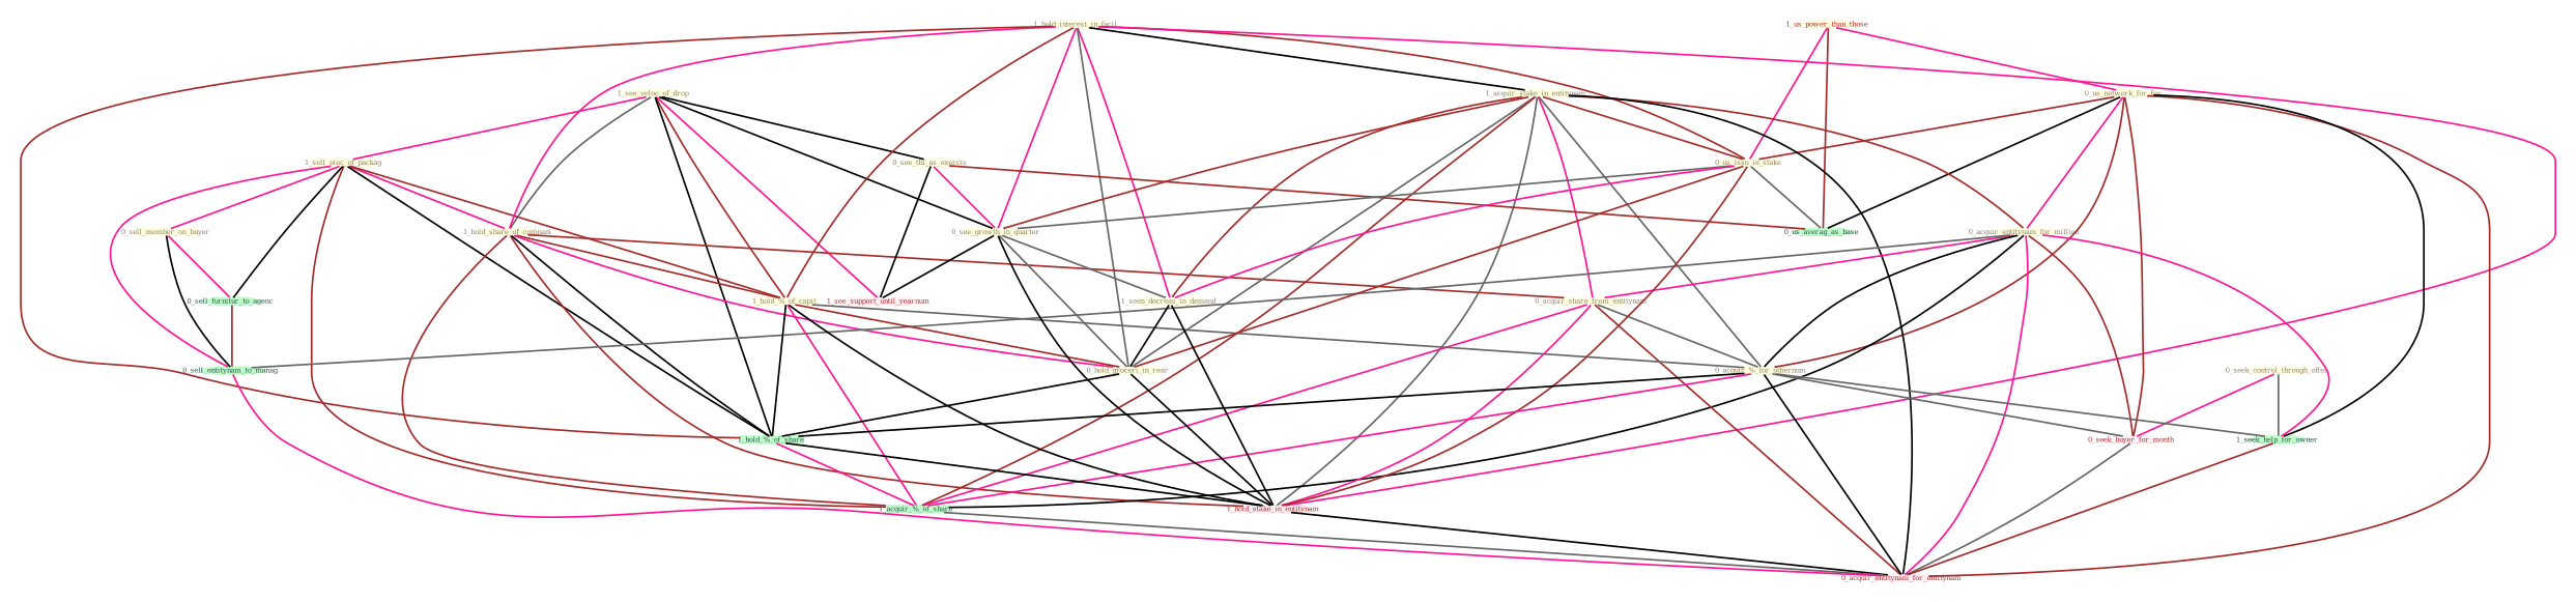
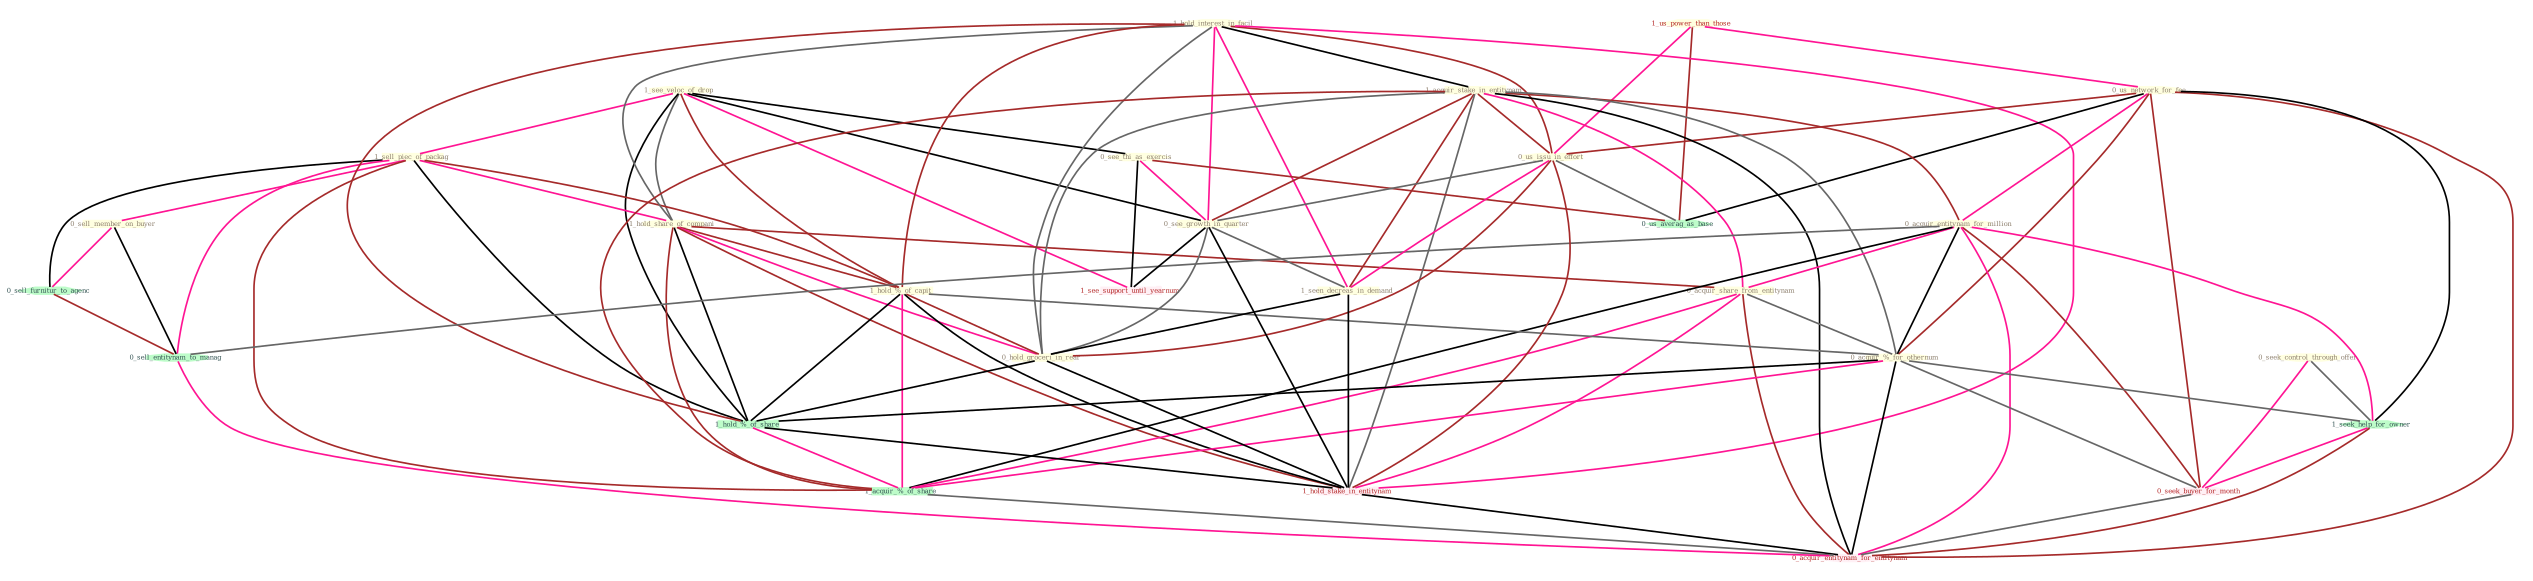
  graph {
    node [color="#ffffe0" fixedsize=true fontcolor="#8b7d6b" fontsize=4 shape=octagon style=filled]
    edge [color=deeppink w=1]
    "1_see_veloc_of_drop " [height=.06 width=.5]
    "1_sell_piec_of_packag " [height=.06 shape=box width=.5]
    "1_us_power_than_those " [fontcolor="#b22222" height=.06 shape=hexagon width=.5]
    "1_hold_interest_in_facil " [height=.06 width=.5]
    "0_us_network_for_fee " [height=.06 width=.5]
    "1_hold_share_of_compani " [height=.06 width=.5]
    "0_seek_control_through_offer " [height=.06 width=.5]
    "1_acquir_stake_in_entitynam " [height=.06 shape=folder width=.5]
    n9 [height=.06 label="0_sell_member_on_buyer" shape=folder width=.5]
    "0_acquir_entitynam_for_million " [height=.06 width=.5]
    "0_acquir_share_from_entitynam " [height=.06 shape=box width=.5]
    "1_hold_%_of_capit " [height=.06 shape=box width=.5]
    "0_see_thi_as_exercis " [height=.06 shape=hexagon width=.5]
-   "0_us_issu_in_effort " [height=.06 width=.5 label="0_us_issu_in_stake"]
+   "0_us_issu_in_effort " [height=.06 width=.5]
    "0_acquir_%_for_othernum " [height=.06 width=.5]
    "0_see_growth_in_quarter " [height=.06 shape=box width=.5]
    "1_seen_decreas_in_demand " [height=.06 shape=box width=.5]
    "0_hold_groceri_in_rear " [height=.06 shape=box width=.5]
    "1_hold_stake_in_entitynam " [color="#fff0f5" fontcolor="#b22222" height=.06 shape=folder width=.5]
    "0_seek_buyer_for_month " [color="#fff0f5" fontcolor="#b22222" height=.06 shape=hexagon width=.5]
    "1_see_support_until_yearnum " [color="#fff0f5" fontcolor="#b22222" height=.06 shape=folder width=.5]
    "0_acquir_entitynam_for_entitynam " [color="#fff0f5" fontcolor="#b22222" height=.06 width=.5]
    "1_hold_%_of_share " [color="#BDFCC9" fontcolor="#2f4f4f" height=.06 shape=folder width=.5]
    "1_acquir_%_of_share " [color="#BDFCC9" fontcolor="#2f4f4f" height=.06 shape=box width=.5]
    "0_sell_furnitur_to_agenc " [color="#BDFCC9" fontcolor="#2f4f4f" height=.06 shape=hexagon width=.5]
    "0_sell_entitynam_to_manag " [color="#BDFCC9" fontcolor="#2f4f4f" height=.06 width=.5]
    "0_us_averag_as_base " [color="#BDFCC9" fontcolor="#2f4f4f" height=.06 shape=hexagon width=.5]
    "1_seek_help_for_owner " [color="#BDFCC9" fontcolor="#2f4f4f" height=.06 shape=hexagon width=.5]
    subgraph sub_1 {
      "1_see_veloc_of_drop "
      "1_sell_piec_of_packag "
      "1_us_power_than_those "
      "1_hold_interest_in_facil "
      "0_us_network_for_fee "
      "1_hold_share_of_compani "
      "0_seek_control_through_offer "
      "1_acquir_stake_in_entitynam "
      n9
      "0_acquir_entitynam_for_million "
      "0_acquir_share_from_entitynam "
      "1_hold_%_of_capit "
      "0_see_thi_as_exercis "
      "0_us_issu_in_effort "
      "0_acquir_%_for_othernum "
      "0_see_growth_in_quarter "
      "1_seen_decreas_in_demand "
      "0_hold_groceri_in_rear "
    }
    subgraph sub_2 {
      "1_hold_stake_in_entitynam "
      "0_seek_buyer_for_month "
      "1_see_support_until_yearnum "
      "0_acquir_entitynam_for_entitynam "
    }
    "1_see_veloc_of_drop " -- "1_sell_piec_of_packag "
    "1_see_veloc_of_drop " -- "1_hold_share_of_compani " [color=gray40]
    "1_see_veloc_of_drop " -- "1_hold_%_of_capit " [color=brown]
    "1_see_veloc_of_drop " -- "0_see_thi_as_exercis " [color=black]
    "1_see_veloc_of_drop " -- "0_see_growth_in_quarter " [color=black]
    "1_see_veloc_of_drop " -- "1_see_support_until_yearnum "
    "1_see_veloc_of_drop " -- "1_hold_%_of_share " [color=black]
    "1_sell_piec_of_packag " -- "1_hold_share_of_compani "
    "1_sell_piec_of_packag " -- n9
    "1_sell_piec_of_packag " -- "1_hold_%_of_capit " [color=brown]
    "1_sell_piec_of_packag " -- "1_hold_%_of_share " [color=black]
    "1_sell_piec_of_packag " -- "1_acquir_%_of_share " [color=brown]
    "1_sell_piec_of_packag " -- "0_sell_furnitur_to_agenc " [color=black]
    "1_sell_piec_of_packag " -- "0_sell_entitynam_to_manag "
    "1_us_power_than_those " -- "0_us_network_for_fee "
    "1_us_power_than_those " -- "0_us_issu_in_effort "
    "1_us_power_than_those " -- "0_us_averag_as_base " [color=brown]
-   "1_hold_interest_in_facil " -- "1_hold_share_of_compani "
+   "1_hold_interest_in_facil " -- "1_hold_share_of_compani " [color=gray40]
    "1_hold_interest_in_facil " -- "1_acquir_stake_in_entitynam " [color=black]
    "1_hold_interest_in_facil " -- "1_hold_%_of_capit " [color=brown]
    "1_hold_interest_in_facil " -- "0_us_issu_in_effort " [color=brown]
    "1_hold_interest_in_facil " -- "0_see_growth_in_quarter "
    "1_hold_interest_in_facil " -- "1_seen_decreas_in_demand "
    "1_hold_interest_in_facil " -- "0_hold_groceri_in_rear " [color=gray40 w=2]
    "1_hold_interest_in_facil " -- "1_hold_stake_in_entitynam " [w=2]
    "1_hold_interest_in_facil " -- "1_hold_%_of_share " [color=brown]
    "0_us_network_for_fee " -- "0_acquir_entitynam_for_million "
    "0_us_network_for_fee " -- "0_us_issu_in_effort " [color=brown]
    "0_us_network_for_fee " -- "0_acquir_%_for_othernum " [color=brown]
    "0_us_network_for_fee " -- "0_seek_buyer_for_month " [color=brown]
    "0_us_network_for_fee " -- "0_acquir_entitynam_for_entitynam " [color=brown]
    "0_us_network_for_fee " -- "0_us_averag_as_base " [color=black]
    "0_us_network_for_fee " -- "1_seek_help_for_owner " [color=black]
    "1_hold_share_of_compani " -- "0_acquir_share_from_entitynam " [color=brown]
    "1_hold_share_of_compani " -- "1_hold_%_of_capit " [color=brown w=2]
    "1_hold_share_of_compani " -- "0_hold_groceri_in_rear "
    "1_hold_share_of_compani " -- "1_hold_stake_in_entitynam " [color=brown]
    "1_hold_share_of_compani " -- "1_hold_%_of_share " [color=black w=2]
    "1_hold_share_of_compani " -- "1_acquir_%_of_share " [color=brown]
    "0_seek_control_through_offer " -- "0_seek_buyer_for_month "
    "0_seek_control_through_offer " -- "1_seek_help_for_owner " [color=gray40]
    "1_acquir_stake_in_entitynam " -- "0_acquir_entitynam_for_million " [color=brown]
    "1_acquir_stake_in_entitynam " -- "0_acquir_share_from_entitynam " [w=2]
    "1_acquir_stake_in_entitynam " -- "0_us_issu_in_effort " [color=brown]
    "1_acquir_stake_in_entitynam " -- "0_acquir_%_for_othernum " [color=gray40]
    "1_acquir_stake_in_entitynam " -- "0_see_growth_in_quarter " [color=brown]
    "1_acquir_stake_in_entitynam " -- "1_seen_decreas_in_demand " [color=brown]
    "1_acquir_stake_in_entitynam " -- "0_hold_groceri_in_rear " [color=gray40]
    "1_acquir_stake_in_entitynam " -- "1_hold_stake_in_entitynam " [color=gray40 w=3]
    "1_acquir_stake_in_entitynam " -- "0_acquir_entitynam_for_entitynam " [color=black w=2]
    "1_acquir_stake_in_entitynam " -- "1_acquir_%_of_share " [color=brown]
    n9 -- "0_sell_furnitur_to_agenc "
    n9 -- "0_sell_entitynam_to_manag " [color=black]
    "0_acquir_entitynam_for_million " -- "0_acquir_share_from_entitynam "
    "0_acquir_entitynam_for_million " -- "0_acquir_%_for_othernum " [color=black w=2]
    "0_acquir_entitynam_for_million " -- "0_seek_buyer_for_month " [color=brown]
    "0_acquir_entitynam_for_million " -- "0_acquir_entitynam_for_entitynam " [w=3]
    "0_acquir_entitynam_for_million " -- "1_acquir_%_of_share " [color=black]
    "0_acquir_entitynam_for_million " -- "0_sell_entitynam_to_manag " [color=gray40]
    "0_acquir_entitynam_for_million " -- "1_seek_help_for_owner "
    "0_acquir_share_from_entitynam " -- "0_acquir_%_for_othernum " [color=gray40]
    "0_acquir_share_from_entitynam " -- "1_hold_stake_in_entitynam "
    "0_acquir_share_from_entitynam " -- "0_acquir_entitynam_for_entitynam " [color=brown w=2]
    "0_acquir_share_from_entitynam " -- "1_acquir_%_of_share "
    "1_hold_%_of_capit " -- "0_acquir_%_for_othernum " [color=gray40]
    "1_hold_%_of_capit " -- "0_hold_groceri_in_rear " [color=brown]
    "1_hold_%_of_capit " -- "1_hold_stake_in_entitynam " [color=black]
    "1_hold_%_of_capit " -- "1_hold_%_of_share " [color=black w=3]
    "1_hold_%_of_capit " -- "1_acquir_%_of_share " [w=2]
    "0_see_thi_as_exercis " -- "0_see_growth_in_quarter "
    "0_see_thi_as_exercis " -- "1_see_support_until_yearnum " [color=black]
    "0_see_thi_as_exercis " -- "0_us_averag_as_base " [color=brown]
    "0_us_issu_in_effort " -- "0_see_growth_in_quarter " [color=gray40]
    "0_us_issu_in_effort " -- "1_seen_decreas_in_demand "
    "0_us_issu_in_effort " -- "0_hold_groceri_in_rear " [color=brown]
    "0_us_issu_in_effort " -- "1_hold_stake_in_entitynam " [color=brown]
    "0_us_issu_in_effort " -- "0_us_averag_as_base " [color=gray40]
    "0_acquir_%_for_othernum " -- "0_seek_buyer_for_month " [color=gray40]
    "0_acquir_%_for_othernum " -- "0_acquir_entitynam_for_entitynam " [color=black w=2]
    "0_acquir_%_for_othernum " -- "1_hold_%_of_share " [color=black]
    "0_acquir_%_for_othernum " -- "1_acquir_%_of_share " [w=2]
    "0_acquir_%_for_othernum " -- "1_seek_help_for_owner " [color=gray40]
    "0_see_growth_in_quarter " -- "1_seen_decreas_in_demand " [color=gray40]
    "0_see_growth_in_quarter " -- "0_hold_groceri_in_rear " [color=gray40]
    "0_see_growth_in_quarter " -- "1_hold_stake_in_entitynam " [color=black]
    "0_see_growth_in_quarter " -- "1_see_support_until_yearnum " [color=black]
    "1_seen_decreas_in_demand " -- "0_hold_groceri_in_rear " [color=black]
    "1_seen_decreas_in_demand " -- "1_hold_stake_in_entitynam " [color=black]
    "0_hold_groceri_in_rear " -- "1_hold_stake_in_entitynam " [color=black w=2]
    "0_hold_groceri_in_rear " -- "1_hold_%_of_share " [color=black]
    "1_hold_stake_in_entitynam " -- "0_acquir_entitynam_for_entitynam " [color=black]
    "0_seek_buyer_for_month " -- "0_acquir_entitynam_for_entitynam " [color=gray40]
    "1_hold_%_of_share " -- "1_hold_stake_in_entitynam " [color=black]
    "1_hold_%_of_share " -- "1_acquir_%_of_share " [w=3]
    "1_acquir_%_of_share " -- "0_acquir_entitynam_for_entitynam " [color=gray40]
    "0_sell_furnitur_to_agenc " -- "0_sell_entitynam_to_manag " [color=brown w=2]
    "0_sell_entitynam_to_manag " -- "0_acquir_entitynam_for_entitynam "
+   "1_seek_help_for_owner " -- "0_seek_buyer_for_month " [w=2]
    "1_seek_help_for_owner " -- "0_acquir_entitynam_for_entitynam " [color=brown]
  }
